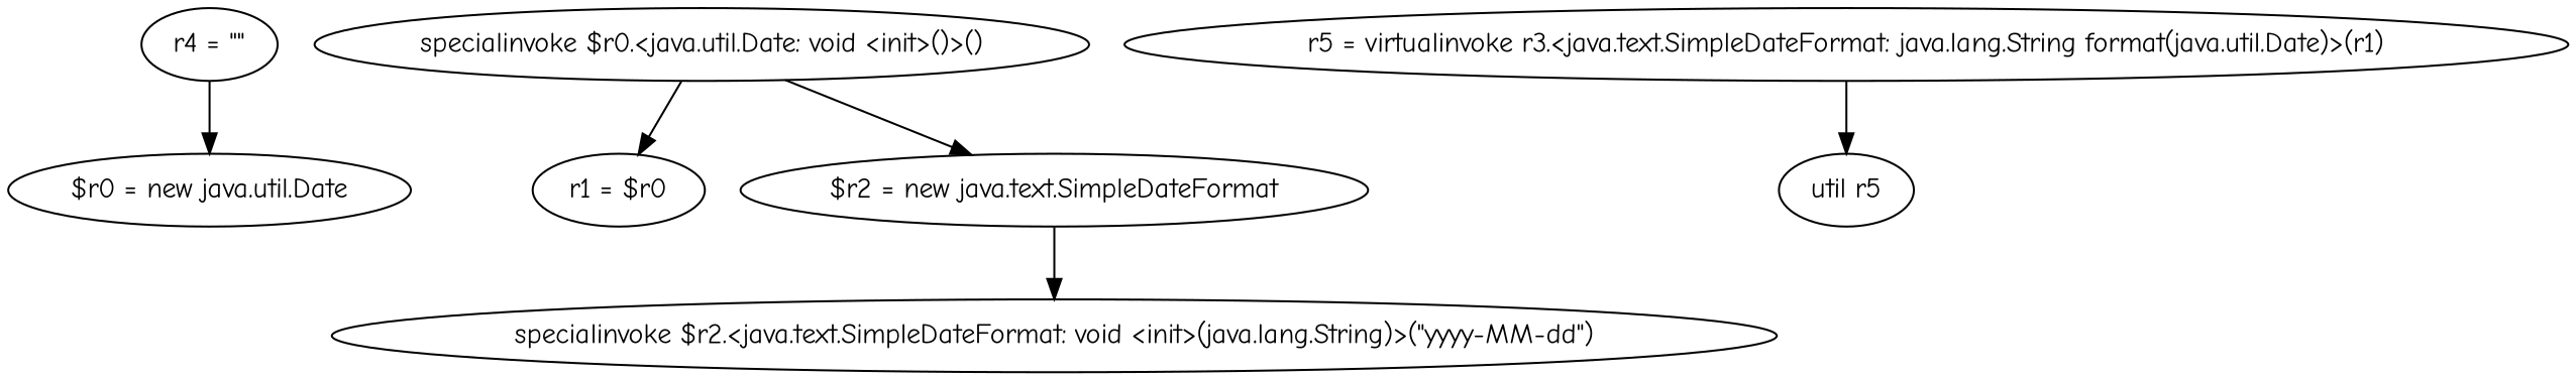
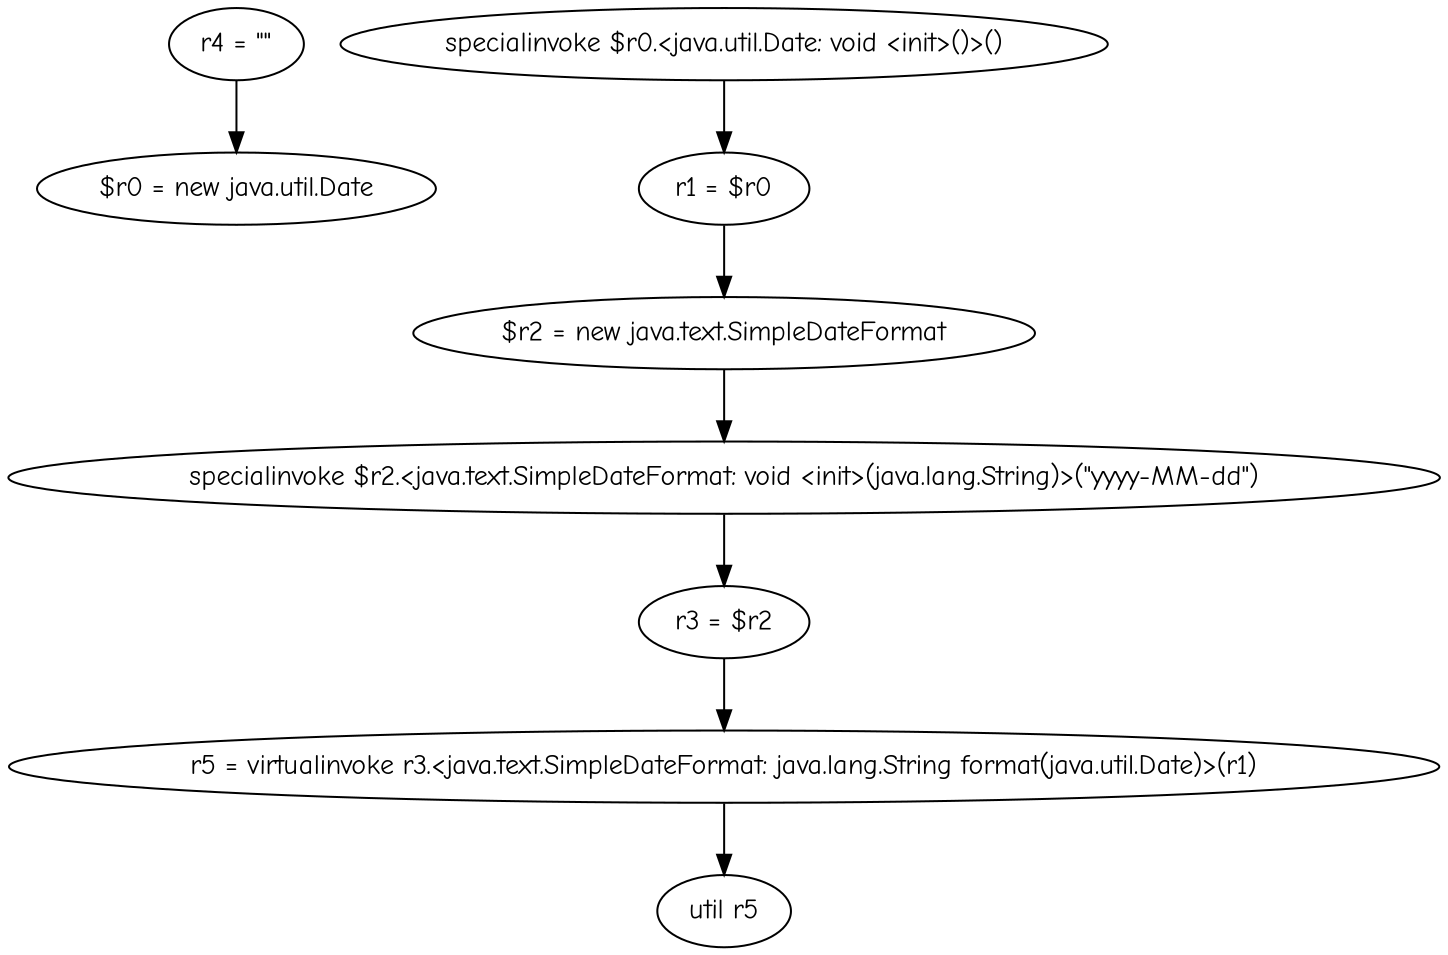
  digraph {
    fontname="Comic Neue"
    node [fontname="Comic Neue"]
    edge [fontname="Comic Neue"]
    "r4 = \"\""
    "$r0 = new java.util.Date"
    "specialinvoke $r0.<java.util.Date: void <init>()>()"
    "r1 = $r0"
    "$r2 = new java.text.SimpleDateFormat"
    "specialinvoke $r2.<java.text.SimpleDateFormat: void <init>(java.lang.String)>(\"yyyy-MM-dd\")"
+   "r3 = $r2"
    "r5 = virtualinvoke r3.<java.text.SimpleDateFormat: java.lang.String format(java.util.Date)>(r1)"
    n9 [label="util r5"]
    "r4 = \"\"" -> "$r0 = new java.util.Date"
    "specialinvoke $r0.<java.util.Date: void <init>()>()" -> "r1 = $r0"
-   "specialinvoke $r0.<java.util.Date: void <init>()>()" -> "$r2 = new java.text.SimpleDateFormat"
+   "r1 = $r0" -> "$r2 = new java.text.SimpleDateFormat"
    "$r2 = new java.text.SimpleDateFormat" -> "specialinvoke $r2.<java.text.SimpleDateFormat: void <init>(java.lang.String)>(\"yyyy-MM-dd\")"
+   "specialinvoke $r2.<java.text.SimpleDateFormat: void <init>(java.lang.String)>(\"yyyy-MM-dd\")" -> "r3 = $r2"
+   "r3 = $r2" -> "r5 = virtualinvoke r3.<java.text.SimpleDateFormat: java.lang.String format(java.util.Date)>(r1)"
    "r5 = virtualinvoke r3.<java.text.SimpleDateFormat: java.lang.String format(java.util.Date)>(r1)" -> n9
  }
